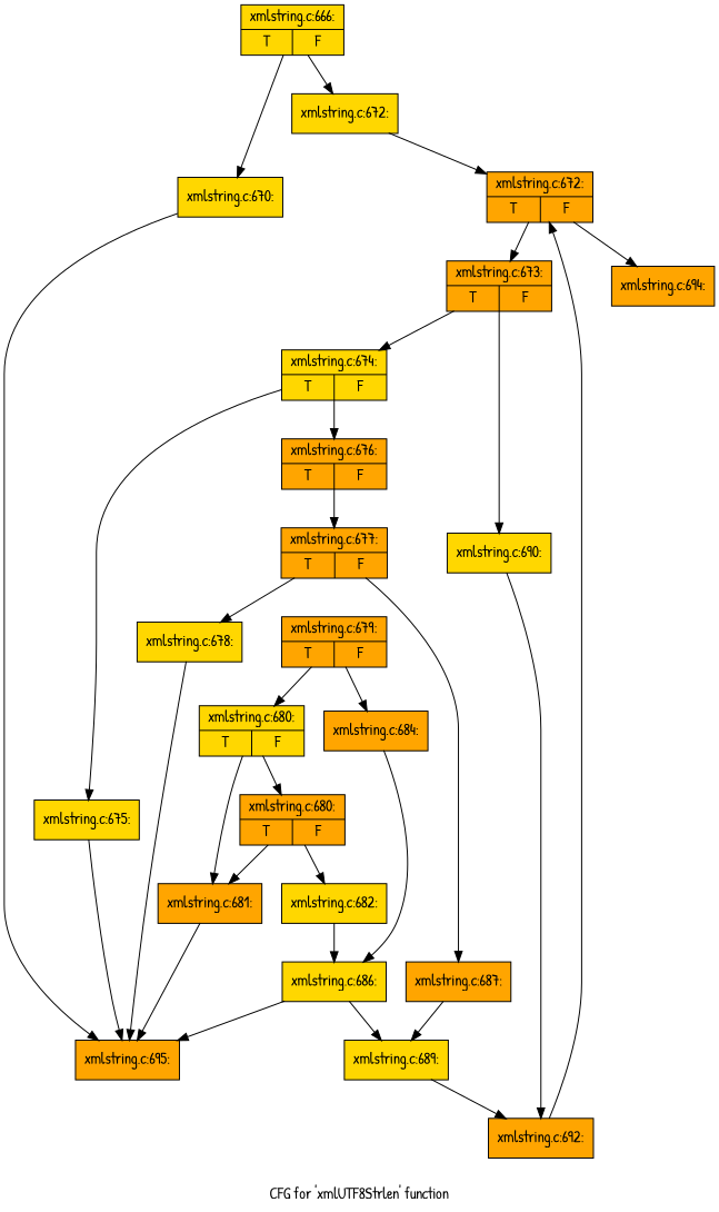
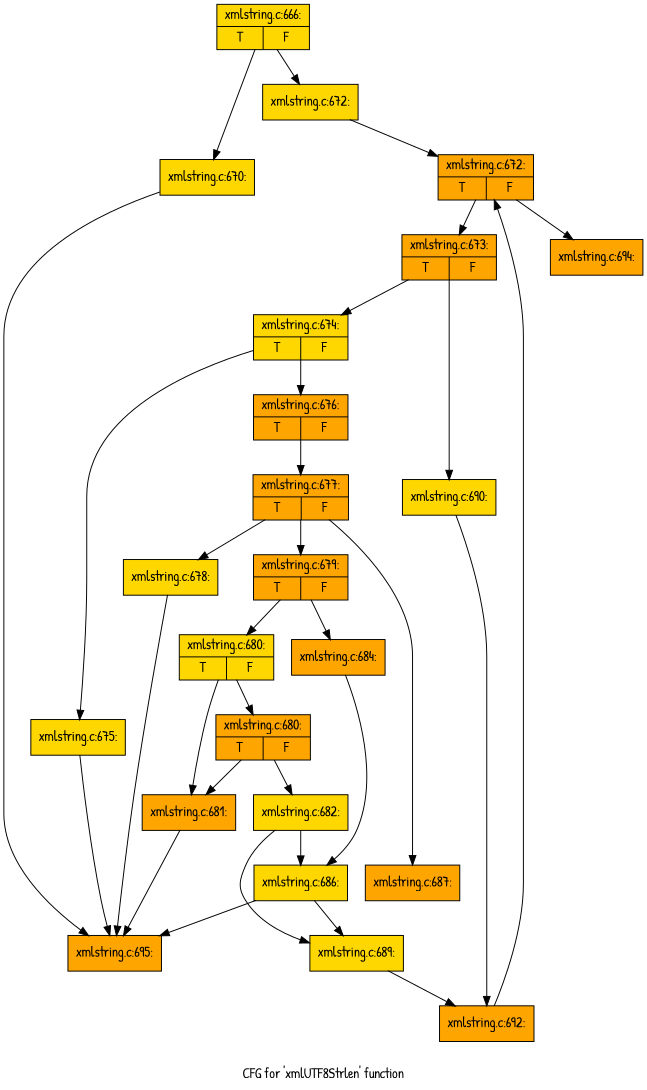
  digraph {
    fontname="Patrick Hand"
    label="CFG for 'xmlUTF8Strlen' function"
    node [fillcolor=orange fontname="Patrick Hand" shape=record style=filled]
    edge [fontname="Patrick Hand"]
    n1 [fillcolor=gold label="{xmlstring.c:666:|{<s0>T|<s1>F}}"]
    n2 [fillcolor=gold label="{xmlstring.c:670:}"]
    n3 [fillcolor=gold label="{xmlstring.c:672:}"]
    n4 [label="{xmlstring.c:695:}"]
    n5 [label="{xmlstring.c:672:|{<s0>T|<s1>F}}"]
    n6 [label="{xmlstring.c:673:|{<s0>T|<s1>F}}"]
    n7 [label="{xmlstring.c:694:}"]
    n8 [fillcolor=gold label="{xmlstring.c:674:|{<s0>T|<s1>F}}"]
    n9 [fillcolor=gold label="{xmlstring.c:690:}"]
    n10 [fillcolor=gold label="{xmlstring.c:675:}"]
    n11 [label="{xmlstring.c:676:|{<s0>T|<s1>F}}"]
    n12 [label="{xmlstring.c:692:}"]
    n13 [label="{xmlstring.c:677:|{<s0>T|<s1>F}}"]
    n14 [label="{xmlstring.c:687:}"]
    n15 [fillcolor=gold label="{xmlstring.c:678:}"]
    n16 [label="{xmlstring.c:679:|{<s0>T|<s1>F}}"]
    n17 [fillcolor=gold label="{xmlstring.c:689:}"]
    n18 [fillcolor=gold label="{xmlstring.c:680:|{<s0>T|<s1>F}}"]
    n19 [label="{xmlstring.c:684:}"]
    n20 [label="{xmlstring.c:681:}"]
    n21 [label="{xmlstring.c:680:|{<s0>T|<s1>F}}"]
    n22 [fillcolor=gold label="{xmlstring.c:686:}"]
    n23 [fillcolor=gold label="{xmlstring.c:682:}"]
    n1 -> n2
    n1 -> n3
    n2 -> n4
    n3 -> n5
    n5 -> n6
    n5 -> n7
    n6 -> n8
    n6 -> n9
    n8 -> n10
    n8 -> n11
    n9 -> n12
    n10 -> n4
    n11 -> n13
    n12 -> n5
    n13 -> n14
    n13 -> n15
-   n14 -> n17
+   n13 -> n16
+   n23 -> n17
    n15 -> n4
    n16 -> n18
    n16 -> n19
    n17 -> n12
    n18 -> n20
    n18 -> n21
    n19 -> n22
    n20 -> n4
    n21 -> n20
    n21 -> n23
    n22 -> n4
    n22 -> n17
    n23 -> n22
  }
